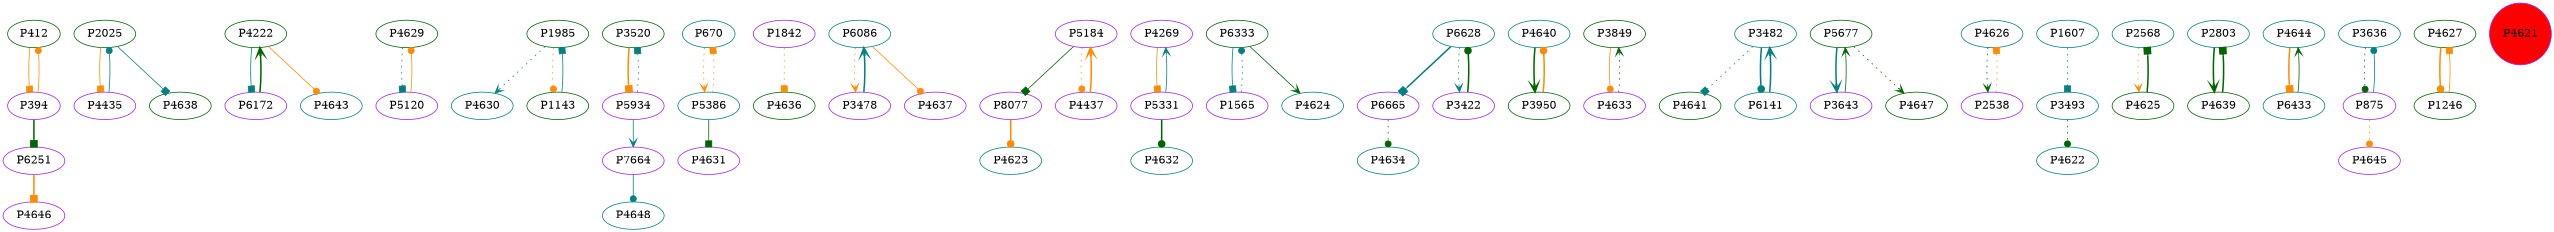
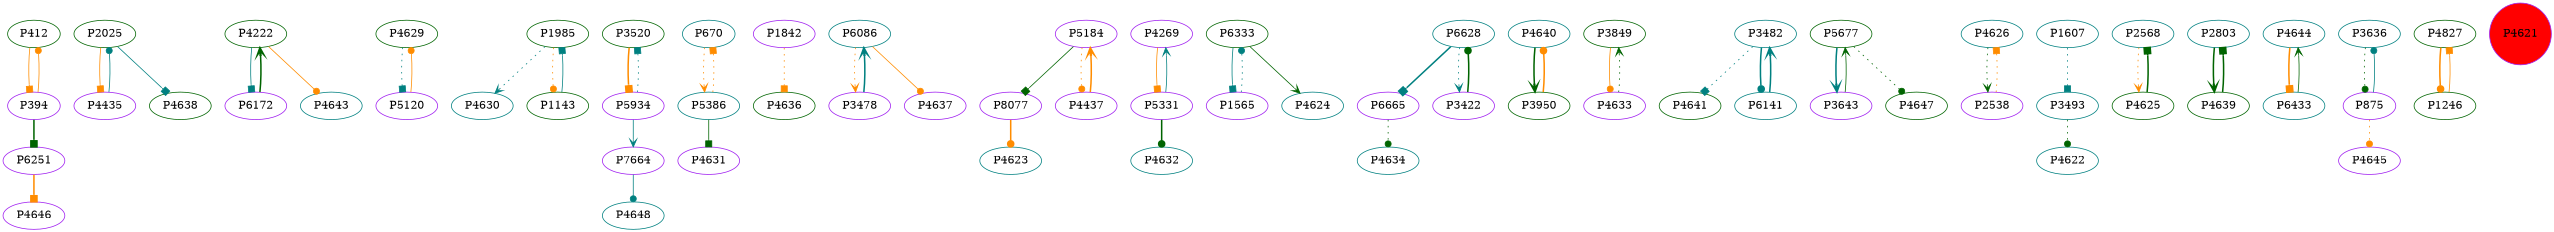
  digraph {
    node [color=purple]
    edge [arrowhead=box color=darkorange style=solid]
    P412 [color=darkgreen]
    P394
    P6251
    P4646
    P2025 [color=darkgreen]
    P4435
    P4638 [color=darkgreen]
    P4222 [color=darkgreen]
    P6172
    P4643 [color=teal]
    P4629 [color=darkgreen]
    P5120
    P1985 [color=darkgreen]
    P4630 [color=teal]
    P1143 [color=darkgreen]
    P3520 [color=darkgreen]
    P5934
    P7664
    P4648 [color=teal]
    P670 [color=teal]
    n21 [color=teal label=P5386]
    P4631
    P4636 [color=darkgreen]
    P1842
    P6086 [color=teal]
    P3478
    P4637
    P4623 [color=teal]
    P8077
    P4269
    P5331
    P4632 [color=teal]
    P6333 [color=darkgreen]
    P1565
    P4624 [color=teal]
    P4634 [color=teal]
    P6665
    P4640 [color=teal]
    P3950 [color=darkgreen]
    P3849 [color=darkgreen]
    P4633
    P3482 [color=teal]
    P4641 [color=darkgreen]
    P6141 [color=teal]
    P6628 [color=teal]
    P3422
    P5677 [color=darkgreen]
    P3643
    P4647 [color=darkgreen]
    P4626 [color=teal]
    P2538
    P1607 [color=teal]
    P3493 [color=teal]
    P4622 [color=teal]
    P2568 [color=teal]
    P4625 [color=darkgreen]
    P2803 [color=teal]
    P4639 [color=darkgreen]
    P5184
    P4437
    P4644 [color=teal]
    P6433 [color=teal]
    P3636 [color=teal]
    P875
    P4645
-   P4627 [color=darkgreen]
+   P4627 [color=darkgreen label=P4827]
    P1246 [color=darkgreen]
    P4621 [fillcolor=red shape=circle style=filled]
    P412 -> P394
    P394 -> P412 [arrowhead=dot]
    P394 -> P6251 [color=darkgreen style=bold]
    P6251 -> P4646 [style=bold]
    P2025 -> P4435
    P2025 -> P4638 [color=teal]
    P4435 -> P2025 [arrowhead=dot color=teal]
    P4222 -> P6172 [color=teal]
    P4222 -> P4643 [arrowhead=dot]
    P6172 -> P4222 [arrowhead=vee color=darkgreen style=bold]
    P4629 -> P5120 [color=teal style=dotted]
    P5120 -> P4629 [arrowhead=dot]
    P1985 -> P4630 [arrowhead=vee color=teal style=dotted]
    P1985 -> P1143 [arrowhead=dot style=dotted]
    P1143 -> P1985 [color=teal]
    P3520 -> P5934 [style=bold]
    P5934 -> P3520 [color=teal style=dotted]
    P5934 -> P7664 [arrowhead=vee color=teal]
    P7664 -> P4648 [arrowhead=dot color=teal]
    P670 -> n21 [arrowhead=vee style=dotted]
    n21 -> P670 [style=dotted]
    n21 -> P4631 [color=darkgreen]
    P1842 -> P4636 [style=dotted]
    P6086 -> P3478 [arrowhead=vee style=dotted]
    P6086 -> P4637 [arrowhead=dot]
    P3478 -> P6086 [arrowhead=vee color=teal style=bold]
    P8077 -> P4623 [arrowhead=dot style=bold]
    P4269 -> P5331
    P5331 -> P4269 [arrowhead=vee color=teal]
    P5331 -> P4632 [arrowhead=dot color=darkgreen style=bold]
    P6333 -> P1565 [color=teal]
    P6333 -> P4624 [arrowhead=vee color=darkgreen]
    P1565 -> P6333 [arrowhead=dot color=teal style=dotted]
    P6665 -> P4634 [arrowhead=dot color=darkgreen style=dotted]
    P4640 -> P3950 [arrowhead=vee color=darkgreen style=bold]
    P3950 -> P4640 [arrowhead=dot style=bold]
    P3849 -> P4633 [arrowhead=dot]
    P4633 -> P3849 [arrowhead=vee color=darkgreen style=dotted]
    P3482 -> P4641 [color=teal style=dotted]
    P3482 -> P6141 [arrowhead=dot color=teal style=bold]
    P6141 -> P3482 [arrowhead=vee color=teal style=bold]
    P6628 -> P6665 [color=teal style=bold]
    P6628 -> P3422 [arrowhead=vee color=teal style=dotted]
    P3422 -> P6628 [arrowhead=dot color=darkgreen style=bold]
    P5677 -> P3643 [arrowhead=vee color=teal style=bold]
-   P5677 -> P4647 [arrowhead=vee color=darkgreen style=dotted]
+   P5677 -> P4647 [arrowhead=dot color=darkgreen style=dotted]
    P3643 -> P5677 [arrowhead=vee color=darkgreen]
    P4626 -> P2538 [arrowhead=vee color=darkgreen style=dotted]
    P2538 -> P4626 [style=dotted]
    P1607 -> P3493 [color=teal style=dotted]
    P3493 -> P4622 [arrowhead=dot color=darkgreen style=dotted]
    P2568 -> P4625 [arrowhead=vee style=dotted]
    P4625 -> P2568 [color=darkgreen style=bold]
    P2803 -> P4639 [arrowhead=vee color=darkgreen style=bold]
    P4639 -> P2803 [color=darkgreen style=bold]
    P5184 -> P8077 [color=darkgreen]
    P5184 -> P4437 [arrowhead=dot style=dotted]
    P4437 -> P5184 [arrowhead=vee style=bold]
    P4644 -> P6433 [style=bold]
    P6433 -> P4644 [arrowhead=vee color=darkgreen]
    P3636 -> P875 [arrowhead=dot color=darkgreen style=dotted]
    P875 -> P3636 [arrowhead=dot color=teal]
    P875 -> P4645 [arrowhead=dot style=dotted]
    P4627 -> P1246 [arrowhead=dot style=bold]
    P1246 -> P4627
  }
